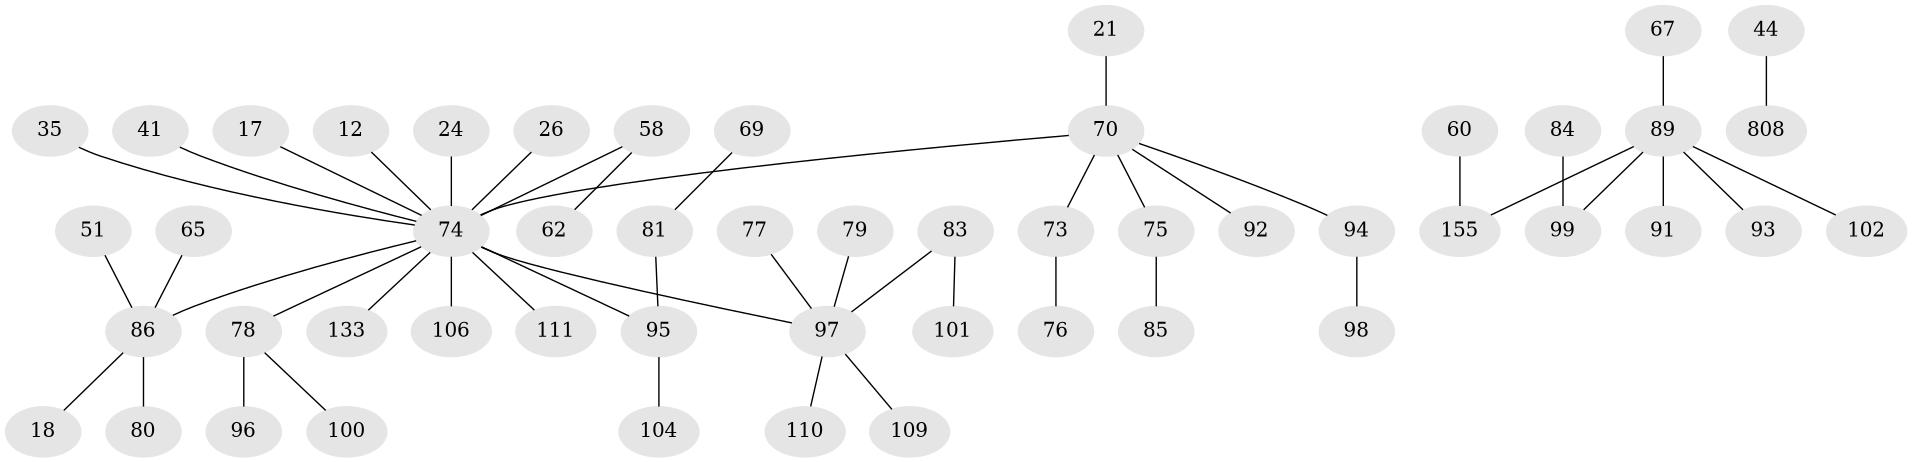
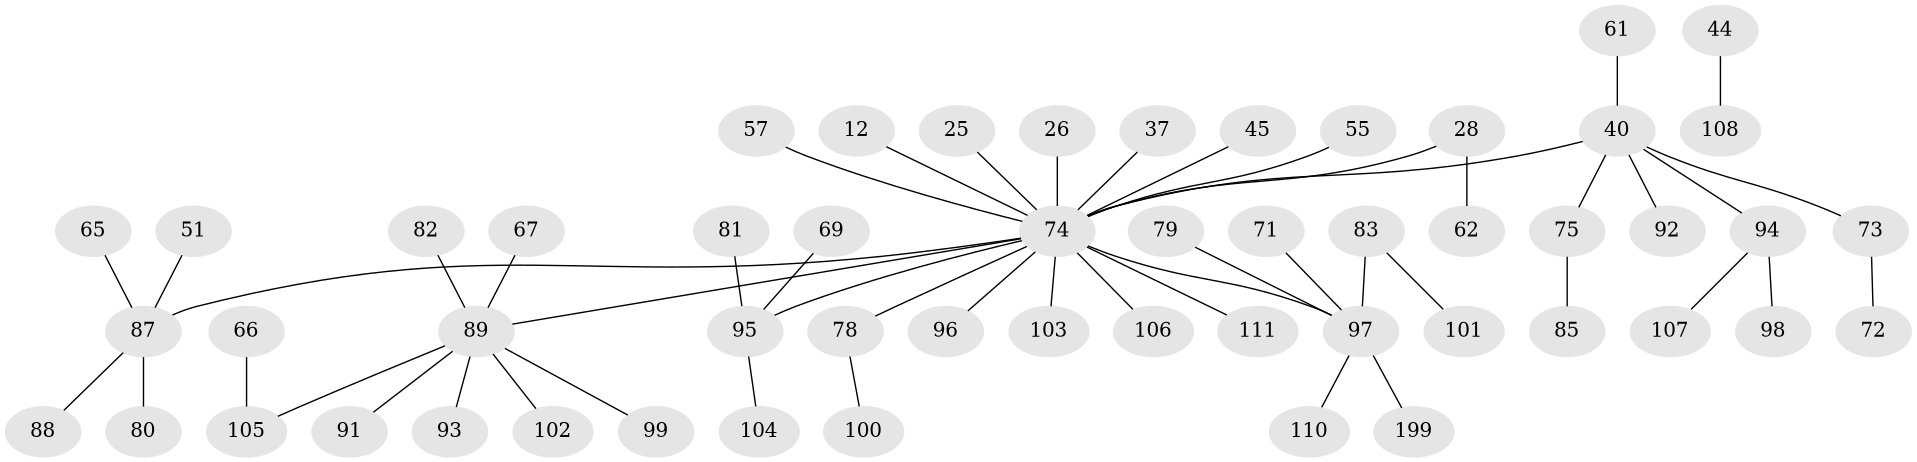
  graph {
    node [color=gray90 style=filled]
    74 [super="+4+33"]
-   86 [super="+20+32"]
+   86 [super="+20+32" label=87]
    89 [super="+16+80+37+60+43"]
    95 [super="+39+47"]
    78 [super="+40+38+54"]
    96
    97 [super="+68+71"]
-   103 [super="+34" label=133]
+   103 [super="+34"]
    106
    111
    12
-   24
+   24 [label=25]
    26
-   35
-   41
+   35 [label=37]
+   41 [label=45]
    44
-   108 [label=808]
+   108
    n18 [label=80]
-   88 [label=18]
+   88
    51
-   57 [label=17]
-   58 [super="+17"]
+   55
+   57
+   58 [super="+17" label=28]
    62
-   70 [super="+29+49"]
+   70 [super="+29+49" label=40]
    73
    75
    92
    94 [super="+72"]
-   61 [label=21]
+   61
    65
-   105 [super="+63" label=155]
-   66 [label=60]
+   105 [super="+63"]
+   66
    99 [super="+31"]
    91
    93
    102
    67
    104
    69
-   76
+   76 [label=72]
    85
    98
+   107
    100
-   109
+   109 [label=199]
    110
-   77
+   77 [label=71]
    79
    81
+   82
    83
    101
-   84
    74 -- 86
+   74 -- 89
    74 -- 95
    74 -- 78
-   78 -- 96
+   74 -- 96
    74 -- 97
    74 -- 103
    74 -- 106
    74 -- 111
    86 -- n18
    86 -- 88
    89 -- 105
    89 -- 99
    89 -- 91
    89 -- 93
    89 -- 102
    95 -- 104
    78 -- 100
    97 -- 109
    97 -- 110
    12 -- 74
    24 -- 74
    26 -- 74
    35 -- 74
    41 -- 74
    44 -- 108
    51 -- 86
+   55 -- 74
    57 -- 74
    58 -- 74
    58 -- 62
    70 -- 74 [weight=2]
    70 -- 73
    70 -- 75
    70 -- 92
    70 -- 94
    73 -- 76
    75 -- 85
    94 -- 98
+   94 -- 107
    61 -- 70
    65 -- 86
    66 -- 105
    67 -- 89
-   69 -- 81
+   69 -- 95
    77 -- 97
    79 -- 97
    81 -- 95
+   82 -- 89
    83 -- 97
    83 -- 101
-   84 -- 99
  }
